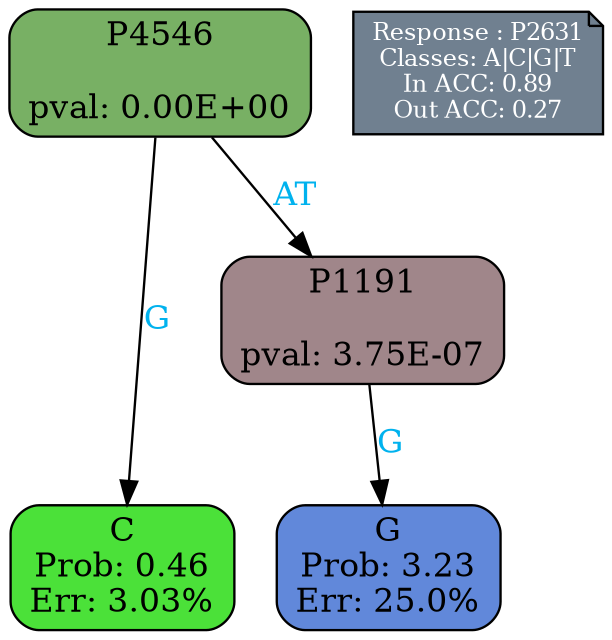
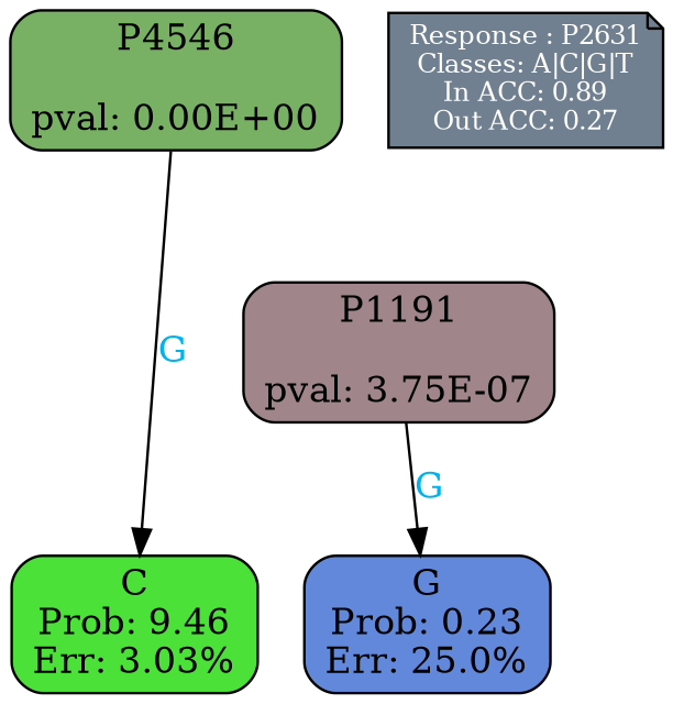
  digraph {
    fontname="DejaVu Serif"
    ranksep=equally
    splines=polylines
    node [color=black fontname="DejaVu Serif" shape=box style="filled, rounded"]
    edge [fontcolor=deepskyblue2 fontname="DejaVu Serif"]
-   n1 [fillcolor="#6188da" label="G\nProb: 3.23\nErr: 25.0%"]
-   n2 [fillcolor="#4be139" label="C\nProb: 0.46\nErr: 3.03%"]
+   n1 [fillcolor="#6188da" label="G\nProb: 0.23\nErr: 25.0%"]
+   n2 [fillcolor="#4be139" label="C\nProb: 9.46\nErr: 3.03%"]
    n3 [align=left fillcolor=slategray fontcolor=white fontsize=10 label="Response : P2631\nClasses: A|C|G|T\nIn ACC: 0.89\nOut ACC: 0.27\n" shape=note style=filled]
    n4 [fillcolor="#78b064" label="P4546\n\npval: 0.00E+00"]
    n5 [fillcolor="#a0868a" label="P1191\n\npval: 3.75E-07"]
    subgraph sub_1 {
      rank=same
      n1
      n2
    }
    subgraph sub_2 {
      rank=same
      n3
      n4
    }
    n4 -> n2 [label=G]
-   n4 -> n5 [label=AT]
    n5 -> n1 [label=G]
  }
